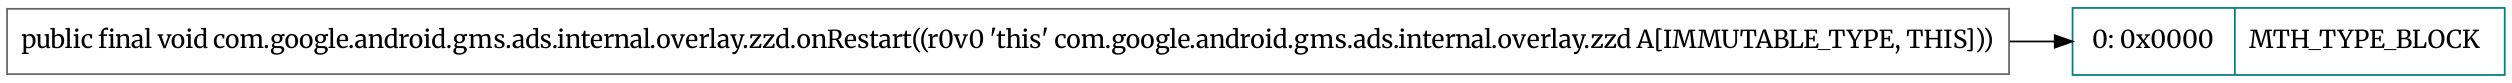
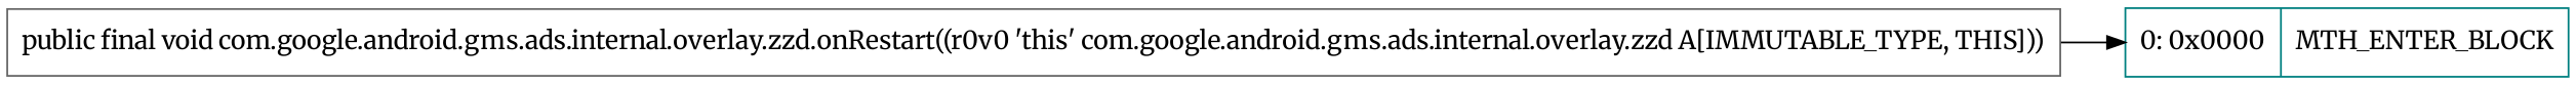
  digraph {
    rankdir=LR
    fontname=Merriweather
    node [shape=record fontname=Merriweather]
-   n1 [color=teal label="{0\:\ 0x0000|MTH_TYPE_BLOCK\l}"]
+   n1 [color=teal label="{0\:\ 0x0000|MTH_ENTER_BLOCK\l}"]
    n2 [label="{public final void com.google.android.gms.ads.internal.overlay.zzd.onRestart((r0v0 'this' com.google.android.gms.ads.internal.overlay.zzd A[IMMUTABLE_TYPE, THIS])) }" color=gray40]
    subgraph cluster_1 {
      label="R(0)"
    }
    n2 -> n1 [fontname=Merriweather]
  }
